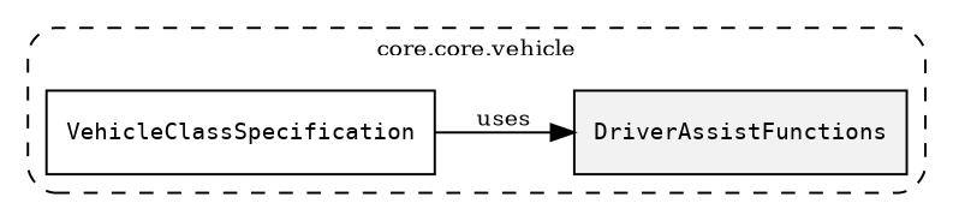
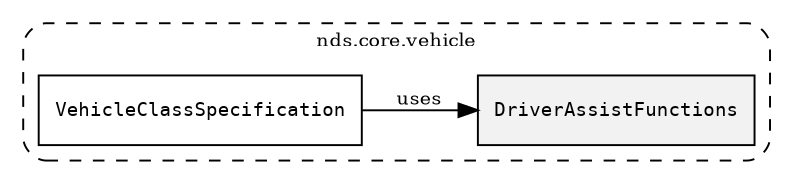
  digraph {
    fontsize=10
    rankdir=LR
    fontname="DejaVu Serif"
    node [fontsize=10 shape=box fontname="DejaVu Serif"]
    n1 [fillcolor="#0000000D" label=<<font face="monospace"><table align="center" border="0" cellspacing="0" cellpadding="0"><tr><td href="../../../content/packages/nds.core.vehicle.html#Bitmask-DriverAssistFunctions" title="Bitmask defined in nds.core.vehicle">DriverAssistFunctions</td></tr></table></font>> style=filled]
    n2 [label=<<font face="monospace"><table align="center" border="0" cellspacing="0" cellpadding="0"><tr><td href="../../../content/packages/nds.core.vehicle.html#Structure-VehicleClassSpecification" title="Structure defined in nds.core.vehicle">VehicleClassSpecification</td></tr></table></font>>]
    subgraph cluster_1 {
-     label="core.core.vehicle"
+     label="nds.core.vehicle"
      style="dashed, rounded"
      n1
      n2
    }
    n2 -> n1 [fontsize=10 label=uses fontname="DejaVu Serif"]
  }
